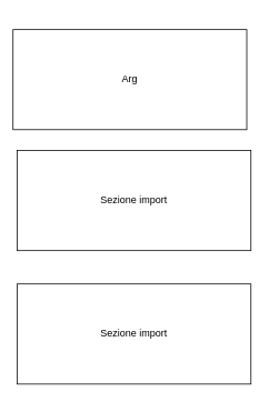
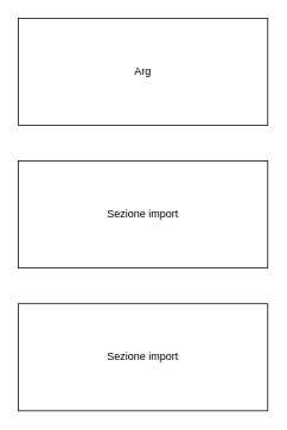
  <mxCell id="0" />
  <mxCell id="1" parent="0" />
  <mxCell id="2" value="Sezione import" style="rounded=0;whiteSpace=wrap;html=1;" vertex="1" parent="1"><mxGeometry x="20" y="180" width="280" height="120" as="geometry" /></mxCell>
- <mxCell id="3" value="Arg" style="rounded=0;whiteSpace=wrap;html=1;" vertex="1" parent="1"><mxGeometry x="15" y="35" width="280" height="120" as="geometry" /></mxCell>
+ <mxCell id="3" value="Arg" style="rounded=0;whiteSpace=wrap;html=1;" vertex="1" parent="1"><mxGeometry x="20" width="280" height="120" as="geometry" y="20" /></mxCell>
  <mxCell id="4" value="Sezione import" style="rounded=0;whiteSpace=wrap;html=1;" vertex="1" parent="1"><mxGeometry x="20" y="340" width="280" height="120" as="geometry" /></mxCell>
